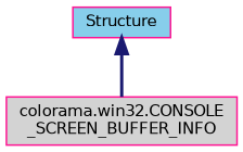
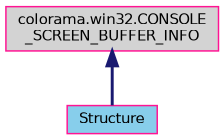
  digraph {
    node [color=deeppink fontname=Helvetica fontsize=10 shape=record style=filled]
    n1 [fillcolor=lightgrey fontcolor=black height=0.2 label="colorama.win32.CONSOLE\l_SCREEN_BUFFER_INFO" width=0.4]
    n2 [fillcolor=skyblue height=0.2 label=Structure width=0.4]
-   n2 -> n1 [color=midnightblue dir=back fontname=Helvetica fontsize=10 labelfontname=Helvetica labelfontsize=10 style=bold]
+   n1 -> n2 [color=midnightblue dir=back fontname=Helvetica fontsize=10 labelfontname=Helvetica labelfontsize=10 style=bold]
  }
